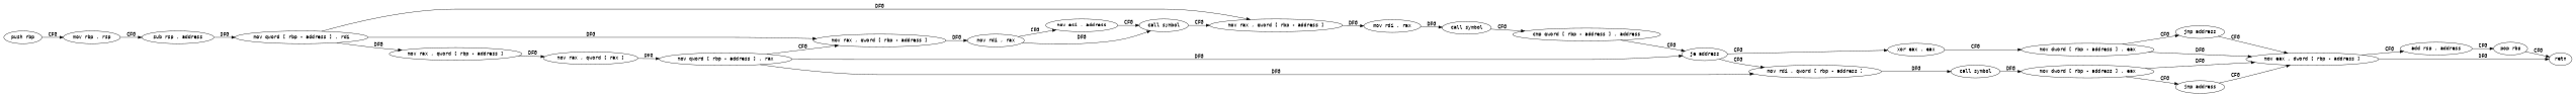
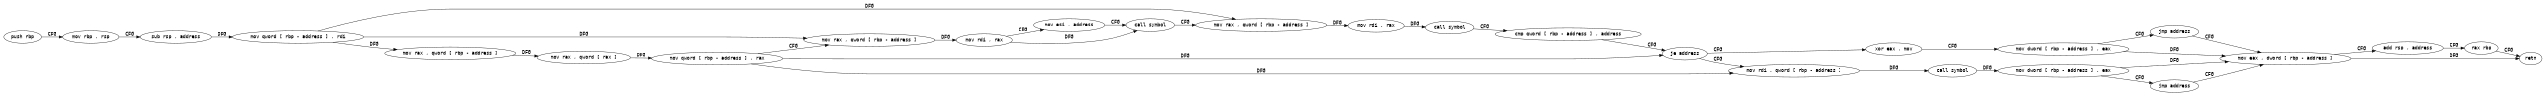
  digraph {
    fontname="DejaVu Sans Mono"
    rankdir=LR
    node [fontname="DejaVu Sans Mono"]
    edge [fontname="DejaVu Sans Mono"]
    n1 [label="push rbp"]
    n2 [label="mov rbp , rsp"]
    n3 [label="sub rsp , address"]
    n4 [label="mov qword [ rbp - address ] , rdi"]
    n5 [label="mov rax , qword [ rbp - address ]"]
    n6 [label="mov rax , qword [ rbp - address ]"]
    n7 [label="mov rax , qword [ rbp - address ]"]
    n8 [label="mov rax , qword [ rax ]"]
    n9 [label="mov rdi , rax"]
    n10 [label="mov rdi , rax"]
    n11 [label="mov qword [ rbp - address ] , rax"]
    n12 [label="je address"]
    n13 [label="mov rdi , qword [ rbp - address ]"]
-   n14 [label="xor eax , eax"]
+   n14 [label="xor eax , mov"]
    n15 [label="call symbol"]
    n16 [label="mov esi , address"]
    n17 [label="call symbol"]
    n18 [label="call symbol"]
    n19 [label="cmp qword [ rbp - address ] , address"]
    n20 [label="mov dword [ rbp - address ] , eax"]
    n21 [label="jmp address"]
    n22 [label="mov eax , dword [ rbp - address ]"]
    n23 [label="mov dword [ rbp - address ] , eax"]
    n24 [label="add rsp , address"]
    n25 [label=retn]
-   n26 [label="pop rbp"]
+   n26 [label="rax rbp"]
    n27 [label="jmp address"]
    n1 -> n2 [label=CFG]
    n2 -> n3 [label=CFG]
    n3 -> n4 [label=DFG]
    n4 -> n5 [label=DFG]
    n4 -> n6 [label=DFG]
    n4 -> n7 [label=DFG]
    n5 -> n8 [label=DFG]
    n6 -> n9 [label=DFG]
    n7 -> n10 [label=DFG]
    n8 -> n11 [label=DFG]
    n9 -> n16 [label=CFG]
    n9 -> n17 [label=DFG]
    n10 -> n18 [label=DFG]
    n11 -> n6 [label=CFG]
    n11 -> n12 [label=DFG]
    n11 -> n13 [label=DFG]
    n12 -> n13 [label=CFG]
    n12 -> n14 [label=CFG]
    n13 -> n15 [label=DFG]
    n14 -> n20 [label=CFG]
    n15 -> n23 [label=DFG]
    n16 -> n17 [label=CFG]
    n17 -> n7 [label=CFG]
    n18 -> n19 [label=CFG]
    n19 -> n12 [label=CFG]
    n20 -> n21 [label=CFG]
    n20 -> n22 [label=DFG]
    n21 -> n22 [label=CFG]
    n22 -> n24 [label=CFG]
    n22 -> n25 [label=DFG]
    n23 -> n22 [label=DFG]
    n23 -> n27 [label=CFG]
    n24 -> n26 [label=CFG]
    n26 -> n25 [label=CFG]
    n27 -> n22 [label=CFG]
  }
